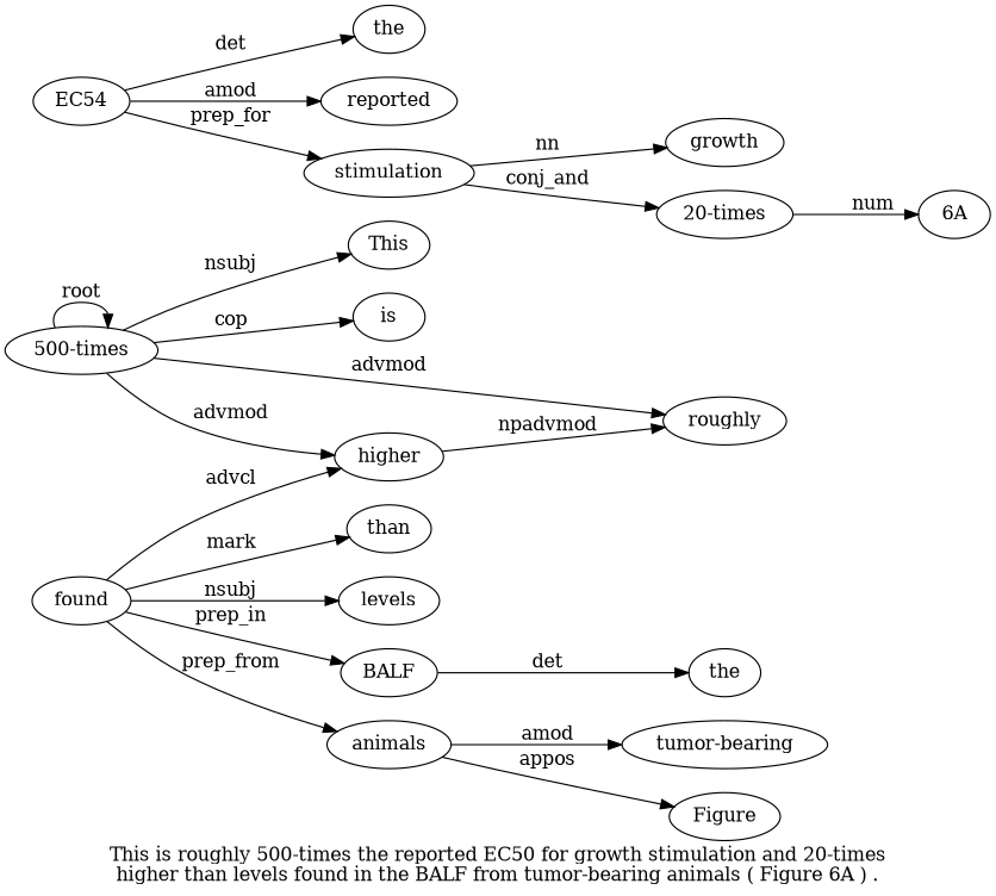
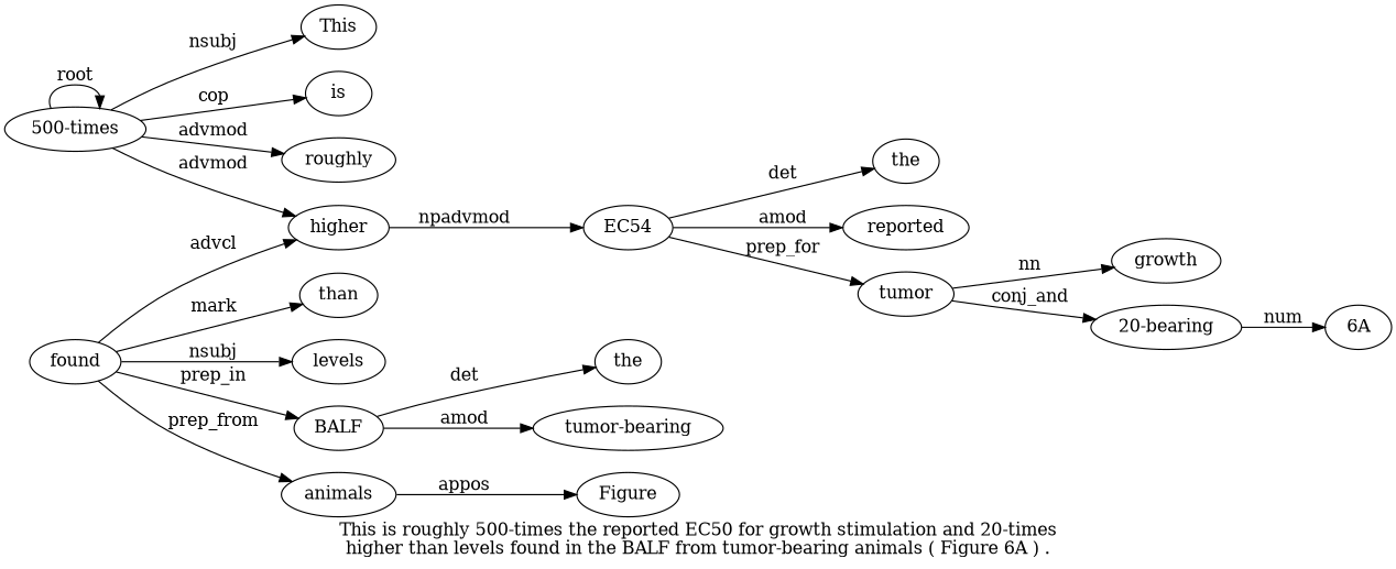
  digraph {
    label="This is roughly 500-times the reported EC50 for growth stimulation and 20-times\nhigher than levels found in the BALF from tumor-bearing animals ( Figure 6A ) ."
    rankdir=LR
    node [fillcolor=white style=filled]
    n1 [label="500-times"]
    n2 [label=This]
    n3 [label=is]
    n4 [label=roughly]
    n5 [label=higher]
    n6 [label=EC54]
    n7 [label=the]
    n8 [label=reported]
-   n9 [label=stimulation]
+   n9 [label=tumor]
    n10 [label=growth]
-   n11 [label="20-times"]
+   n11 [label="20-bearing"]
    n12 [label=found]
    n13 [label=than]
    n14 [label=levels]
    n15 [label=BALF]
    n16 [label=animals]
    n17 [label="6A"]
    n18 [label=the]
    n19 [label="tumor-bearing"]
    n20 [label=Figure]
    n1 -> n1 [label=root]
    n1 -> n2 [label=nsubj]
    n1 -> n3 [label=cop]
    n1 -> n4 [label=advmod]
    n1 -> n5 [label=advmod]
-   n5 -> n4 [label=npadvmod]
+   n5 -> n6 [label=npadvmod]
    n6 -> n7 [label=det]
    n6 -> n8 [label=amod]
    n6 -> n9 [label=prep_for]
    n9 -> n10 [label=nn]
    n9 -> n11 [label=conj_and]
    n11 -> n17 [label=num]
    n12 -> n5 [label=advcl]
    n12 -> n13 [label=mark]
    n12 -> n14 [label=nsubj]
    n12 -> n15 [label=prep_in]
    n12 -> n16 [label=prep_from]
    n15 -> n18 [label=det]
-   n16 -> n19 [label=amod]
+   n15 -> n19 [label=amod]
    n16 -> n20 [label=appos]
  }
